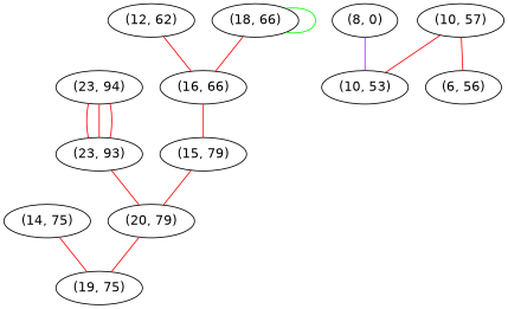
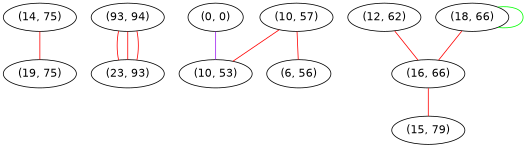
  graph {
    fontname="DejaVu Sans"
    node [fontname="DejaVu Sans"]
    edge [color=red fontname="DejaVu Sans" weight=1]
    "(14, 75)"
    "(19, 75)"
-   "(23, 94)"
+   "(23, 94)" [label="(93, 94)"]
    "(23, 93)"
-   "(20, 79)"
-   "(0, 0)" [label="(8, 0)"]
+   "(0, 0)"
    "(10, 53)"
    "(12, 62)"
    "(16, 66)"
    "(15, 79)"
    "(10, 57)"
    "(6, 56)"
    "(18, 66)"
    "(14, 75)" -- "(19, 75)"
    "(23, 94)" -- "(23, 93)"
    "(23, 94)" -- "(23, 93)"
    "(23, 94)" -- "(23, 93)"
-   "(23, 93)" -- "(20, 79)"
-   "(20, 79)" -- "(19, 75)"
    "(0, 0)" -- "(10, 53)" [color=purple weight=4]
    "(12, 62)" -- "(16, 66)"
    "(16, 66)" -- "(15, 79)"
-   "(15, 79)" -- "(20, 79)"
    "(10, 57)" -- "(10, 53)"
    "(10, 57)" -- "(6, 56)"
    "(18, 66)" -- "(16, 66)"
    "(18, 66)" -- "(18, 66)" [color=green weight=2]
  }
